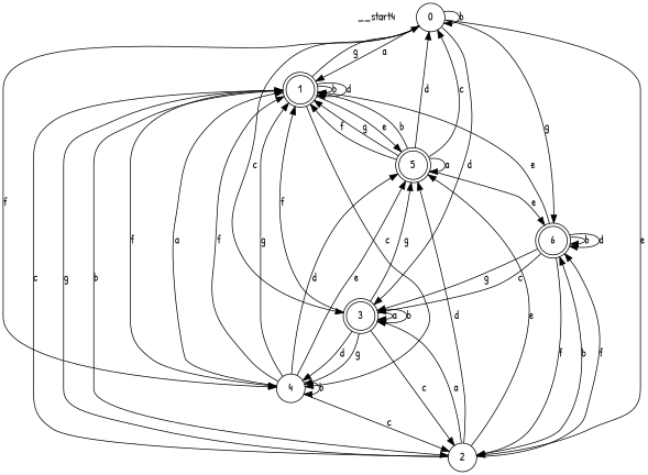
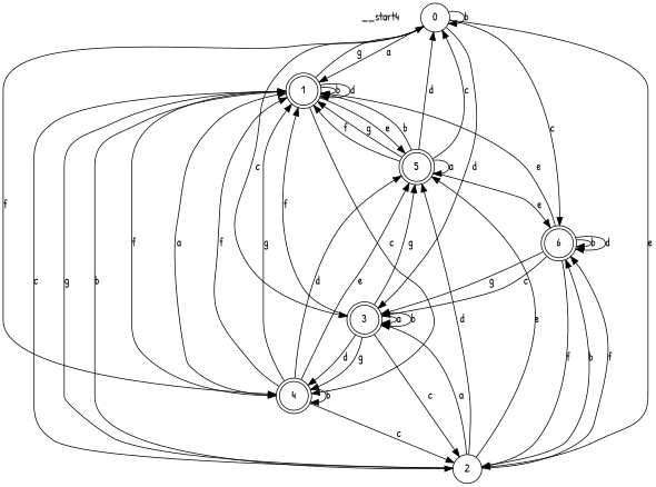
  digraph {
    fontname="Patrick Hand"
    rankdir=TB
    node [fontname="Patrick Hand" shape=doublecircle color=black fillcolor=white style="rounded,filled"]
    edge [fontname="Patrick Hand"]
    n1 [label=__start4 shape=none color="" fillcolor="" style=""]
    n2 [label=0 shape=circle style=filled]
    n3 [label=1]
    n4 [label=2 shape=circle style=filled]
    n5 [label=3]
-   n6 [label=4 shape=circle style=filled]
+   n6 [label=4 style=filled]
    n7 [label=6]
    n8 [label=5]
    n2 -> n2 [label=b]
    n2 -> n3 [label=a]
    n2 -> n4 [label=e]
    n2 -> n5 [label=c]
    n2 -> n5 [label=d]
    n2 -> n6 [label=f]
-   n2 -> n7 [label=g]
+   n2 -> n7 [label=c]
    n3 -> n2 [label=g]
    n3 -> n3 [label=b]
    n3 -> n3 [label=d]
    n3 -> n4 [label=b]
    n3 -> n6 [label=c]
    n3 -> n6 [label=f]
    n3 -> n8 [label=e]
    n4 -> n3 [label=c]
    n4 -> n3 [label=g]
    n4 -> n5 [label=a]
    n4 -> n7 [label=b]
    n4 -> n7 [label=f]
    n4 -> n8 [label=d]
    n4 -> n8 [label=e]
    n5 -> n3 [label=f]
    n5 -> n4 [label=c]
    n5 -> n5 [label=a]
    n5 -> n5 [label=b]
    n5 -> n6 [label=d]
    n5 -> n6 [label=g]
    n5 -> n8 [label=g]
    n6 -> n3 [label=a]
    n6 -> n3 [label=f]
    n6 -> n3 [label=g]
    n6 -> n4 [label=c]
    n6 -> n6 [label=b]
    n6 -> n8 [label=d]
    n6 -> n8 [label=e]
    n7 -> n3 [label=e]
    n7 -> n4 [label=f]
    n7 -> n5 [label=c]
    n7 -> n5 [label=g]
    n7 -> n7 [label=b]
    n7 -> n7 [label=d]
    n8 -> n2 [label=c]
    n8 -> n2 [label=d]
    n8 -> n3 [label=b]
    n8 -> n3 [label=f]
    n8 -> n3 [label=g]
    n8 -> n7 [label=e]
    n8 -> n8 [label=a]
  }
